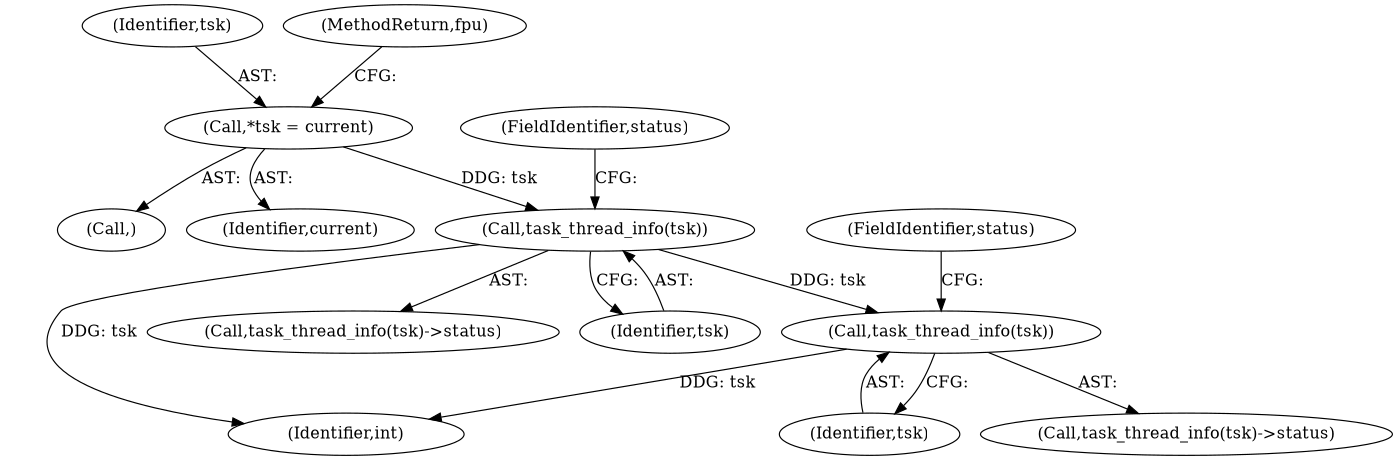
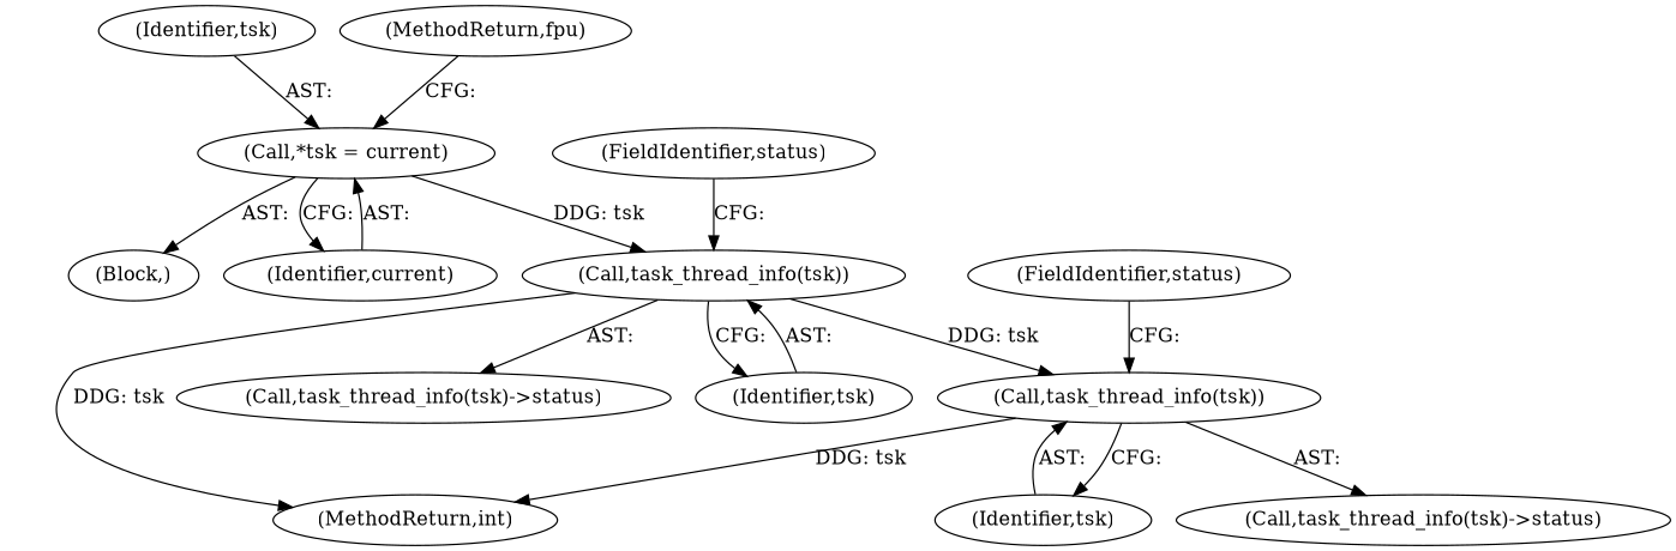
  digraph {
    n1 [label="(Call,task_thread_info(tsk))"]
    n2 [label="(Identifier,tsk)"]
-   n3 [label="(Identifier,int)"]
+   n3 [label="(MethodReturn,int)"]
    n4 [label="(Call,task_thread_info(tsk)->status)"]
    n5 [label="(Call,task_thread_info(tsk))"]
    n6 [label="(Call,task_thread_info(tsk)->status)"]
    n7 [label="(Identifier,tsk)"]
    n8 [label="(Call,*tsk = current)"]
-   n9 [label="(Call,)"]
+   n9 [label="(Block,)"]
    n10 [label="(Identifier,current)"]
    n11 [label="(FieldIdentifier,status)"]
    n12 [label="(Identifier,tsk)"]
    n13 [label="(FieldIdentifier,status)"]
    n14 [label="(MethodReturn,fpu)"]
    n1 -> n2 [label="CFG: "]
    n1 -> n3 [label="DDG: tsk"]
    n1 -> n4 [label="AST: "]
    n2 -> n1 [label="AST: "]
    n5 -> n1 [label="DDG: tsk"]
    n5 -> n3 [label="DDG: tsk"]
    n5 -> n6 [label="AST: "]
    n5 -> n7 [label="CFG: "]
    n7 -> n5 [label="AST: "]
    n8 -> n5 [label="DDG: tsk"]
    n8 -> n9 [label="AST: "]
-   n8 -> n10 [label="AST: "]
+   n8 -> n10 [label="CFG: "]
+   n10 -> n8 [label="AST: "]
    n11 -> n5 [label="CFG: "]
    n12 -> n8 [label="AST: "]
    n13 -> n1 [label="CFG: "]
    n14 -> n8 [label="CFG: "]
  }
